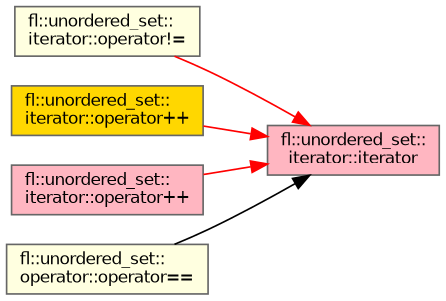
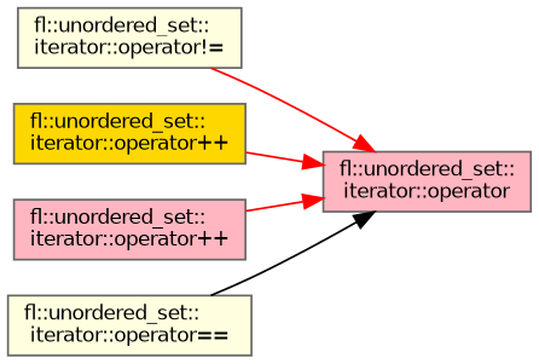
  digraph {
    rankdir=RL
    node [color=grey40 fillcolor=lightpink fontname=Helvetica fontsize=10 shape=box style=filled]
    edge [color=red dir=back fontname=Helvetica fontsize=10 labelfontname=Helvetica labelfontsize=10 style=solid]
-   n1 [color=gray40 fontcolor=black height=0.2 label="fl::unordered_set::\literator::iterator" width=0.4]
+   n1 [color=gray40 fontcolor=black height=0.2 label="fl::unordered_set::\literator::operator" width=0.4]
    n2 [fillcolor=lightyellow height=0.2 label="fl::unordered_set::\literator::operator!=" width=0.4]
    n3 [fillcolor=gold height=0.2 label="fl::unordered_set::\literator::operator++" width=0.4]
    n4 [height=0.2 label="fl::unordered_set::\literator::operator++" width=0.4]
-   n5 [fillcolor=lightyellow height=0.2 label="fl::unordered_set::\loperator::operator==" width=0.4]
+   n5 [fillcolor=lightyellow height=0.2 label="fl::unordered_set::\literator::operator==" width=0.4]
    n1 -> n2
    n1 -> n3
    n1 -> n4
    n1 -> n5 [color=black]
  }
